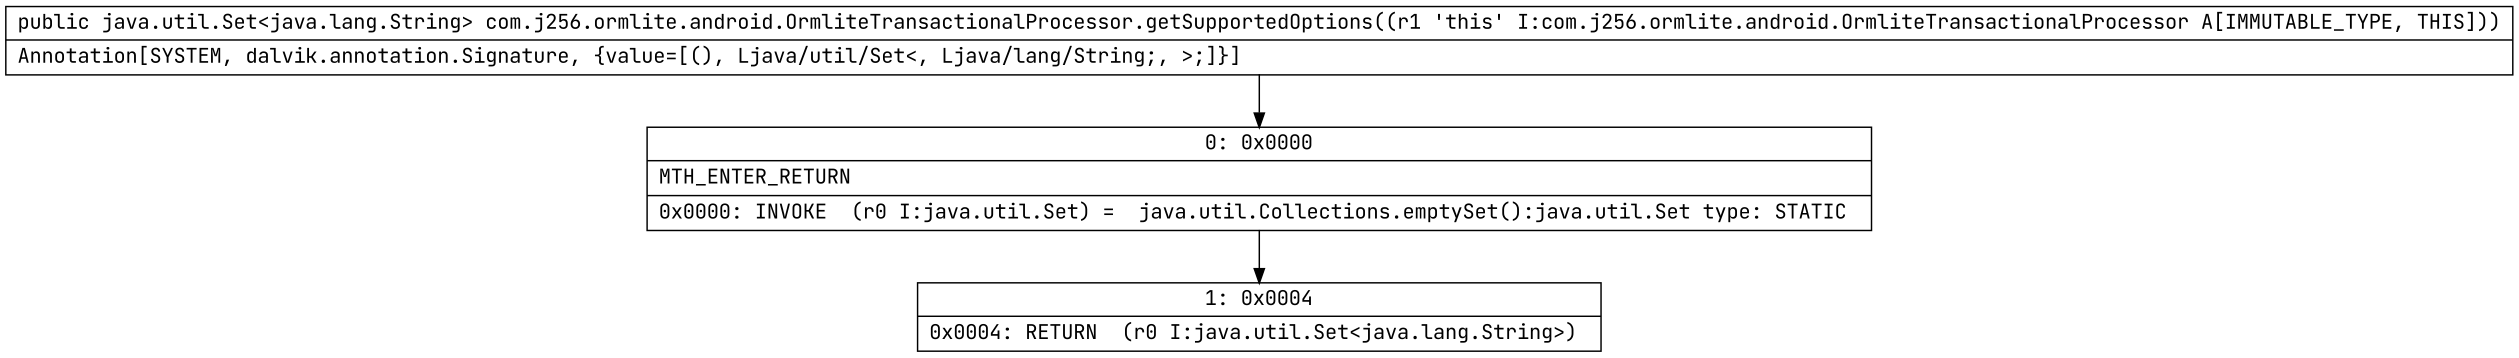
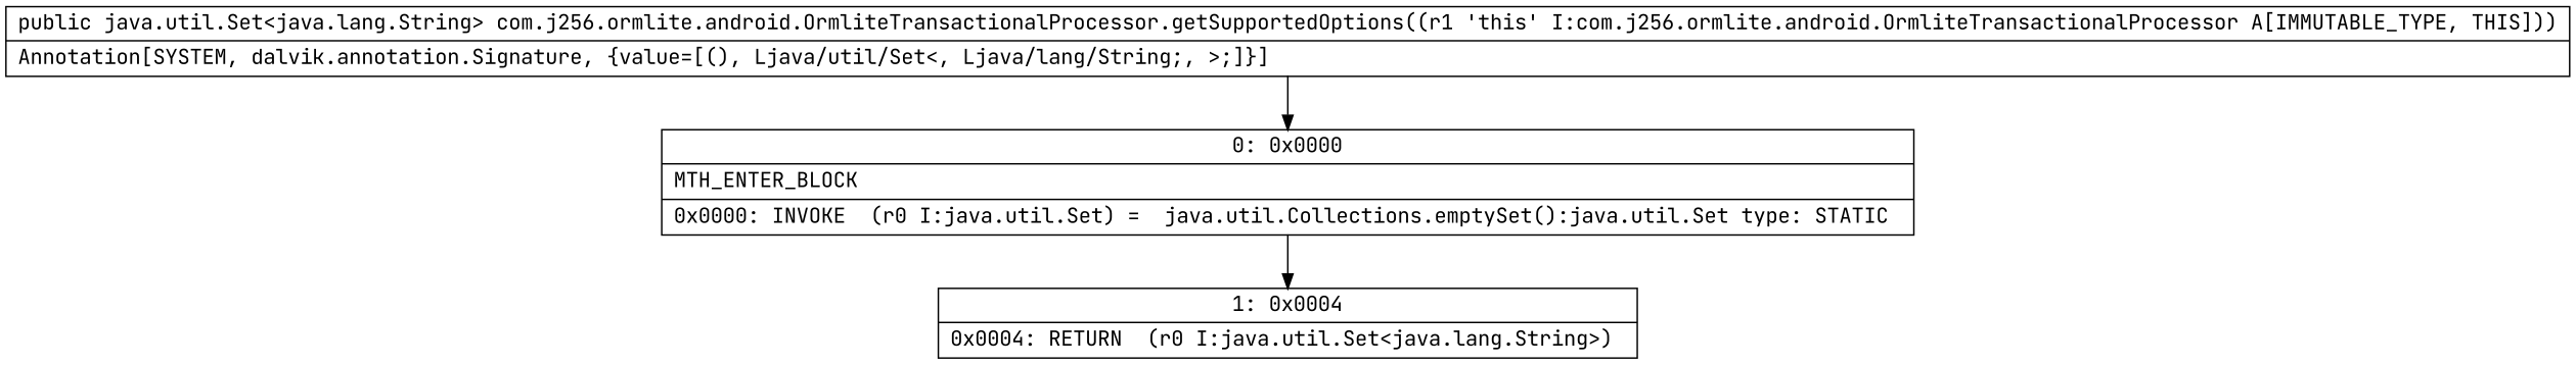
  digraph {
    fontname="JetBrains Mono"
    node [shape=record fontname="JetBrains Mono"]
    edge [fontname="JetBrains Mono"]
-   n1 [label="{0\:\ 0x0000|MTH_ENTER_RETURN\l|0x0000: INVOKE  (r0 I:java.util.Set) =  java.util.Collections.emptySet():java.util.Set type: STATIC \l}"]
+   n1 [label="{0\:\ 0x0000|MTH_ENTER_BLOCK\l|0x0000: INVOKE  (r0 I:java.util.Set) =  java.util.Collections.emptySet():java.util.Set type: STATIC \l}"]
    n2 [label="{1\:\ 0x0004|0x0004: RETURN  (r0 I:java.util.Set\<java.lang.String\>) \l}"]
    n3 [label="{public java.util.Set\<java.lang.String\> com.j256.ormlite.android.OrmliteTransactionalProcessor.getSupportedOptions((r1 'this' I:com.j256.ormlite.android.OrmliteTransactionalProcessor A[IMMUTABLE_TYPE, THIS]))  | Annotation[SYSTEM, dalvik.annotation.Signature, \{value=[(), Ljava\/util\/Set\<, Ljava\/lang\/String;, \>;]\}]\l}"]
    n1 -> n2
    n3 -> n1
  }
